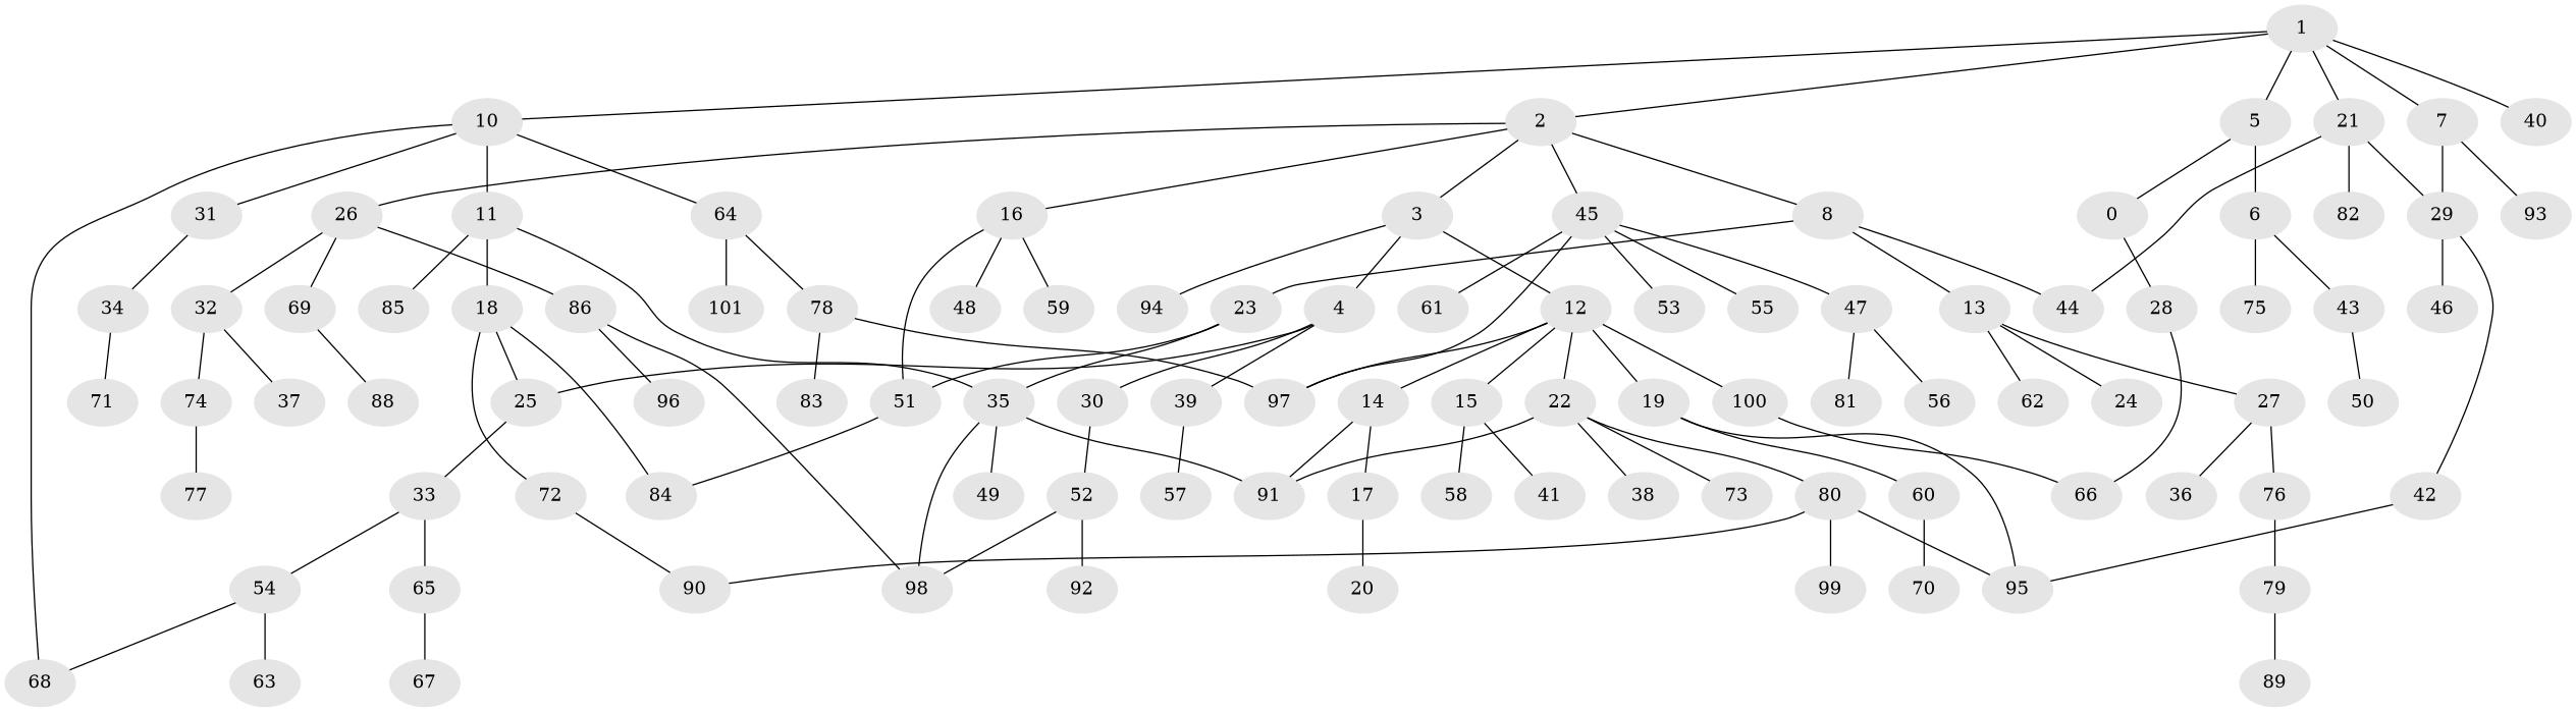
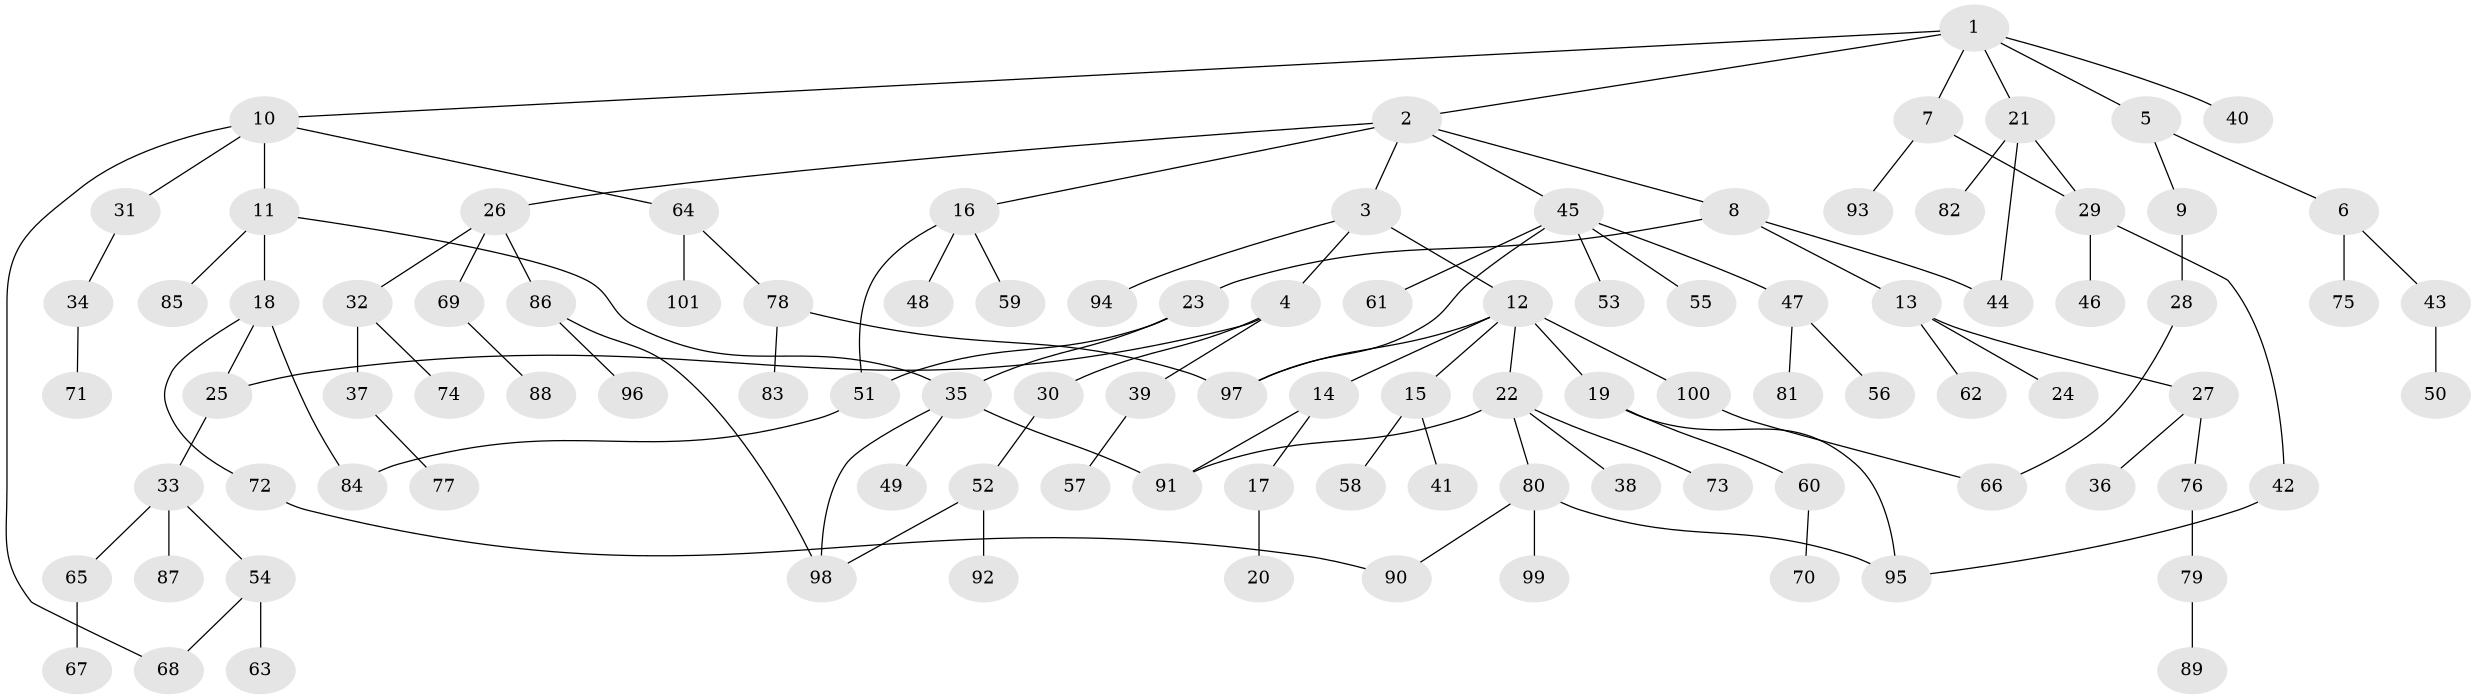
  graph {
    node [color=gray90 style=filled]
    1
    2
    5
    7
    10
    21
    40
    3
    8
    16
    26
    45
    6
-   9 [label=0]
+   9
    29
    93
    11
    31
    64
    68
    44
    82
    4
    12
    94
    13
    23
    51
    48
    59
    32
    69
    86
    97
    47
    53
    55
    61
    25
    30
    39
    14
    15
    19
    22
    100
    33
    52
    57
    43
    75
    28
    50
    42
    46
    24
    27
    62
    35
    66
    18
    85
    34
    78
    101
    72
    84
    91
    49
    98
    17
    41
    58
    60
    95
    38
    73
    80
    36
    76
    20
    90
    70
    99
    54
    65
+   87
    37
    74
    88
    96
    79
    92
    71
    77
    63
    67
    56
    81
    83
    89
    1 -- 2
    1 -- 5
    1 -- 7
    1 -- 10
    1 -- 21
    1 -- 40
    2 -- 3
    2 -- 8
    2 -- 16
    2 -- 26
    2 -- 45
    5 -- 6
    5 -- 9
    7 -- 29
    7 -- 93
    10 -- 11
    10 -- 31
    10 -- 64
    10 -- 68
    21 -- 29
    21 -- 44
    21 -- 82
    3 -- 4
    3 -- 12
    3 -- 94
    8 -- 44
    8 -- 13
    8 -- 23
    16 -- 51
    16 -- 48
    16 -- 59
    26 -- 32
    26 -- 69
    26 -- 86
    45 -- 97
    45 -- 47
    45 -- 53
    45 -- 55
    45 -- 61
    6 -- 43
    6 -- 75
    9 -- 28
    29 -- 42
    29 -- 46
    11 -- 35
    11 -- 18
    11 -- 85
    31 -- 34
    64 -- 78
    64 -- 101
    4 -- 25
    4 -- 30
    4 -- 39
    12 -- 97
    12 -- 14
    12 -- 15
    12 -- 19
    12 -- 22
    12 -- 100
    13 -- 24
    13 -- 27
    13 -- 62
    23 -- 51
    23 -- 35
    51 -- 84
    32 -- 37
    32 -- 74
    69 -- 88
    86 -- 98
    86 -- 96
    47 -- 56
    47 -- 81
    25 -- 33
    30 -- 52
    39 -- 57
    14 -- 91
    14 -- 17
    15 -- 41
    15 -- 58
    19 -- 60
    19 -- 95
    22 -- 91
    22 -- 38
    22 -- 73
    22 -- 80
    100 -- 66
    33 -- 54
    33 -- 65
+   33 -- 87
    52 -- 98
    52 -- 92
    43 -- 50
    28 -- 66
    42 -- 95
    27 -- 36
    27 -- 76
    35 -- 91
    35 -- 49
    35 -- 98
    18 -- 25
    18 -- 72
    18 -- 84
    34 -- 71
    78 -- 97
    78 -- 83
    72 -- 90
    17 -- 20
    60 -- 70
    80 -- 95
    80 -- 90
    80 -- 99
    76 -- 79
    54 -- 68
    54 -- 63
    65 -- 67
-   74 -- 77
+   37 -- 77
    79 -- 89
  }
